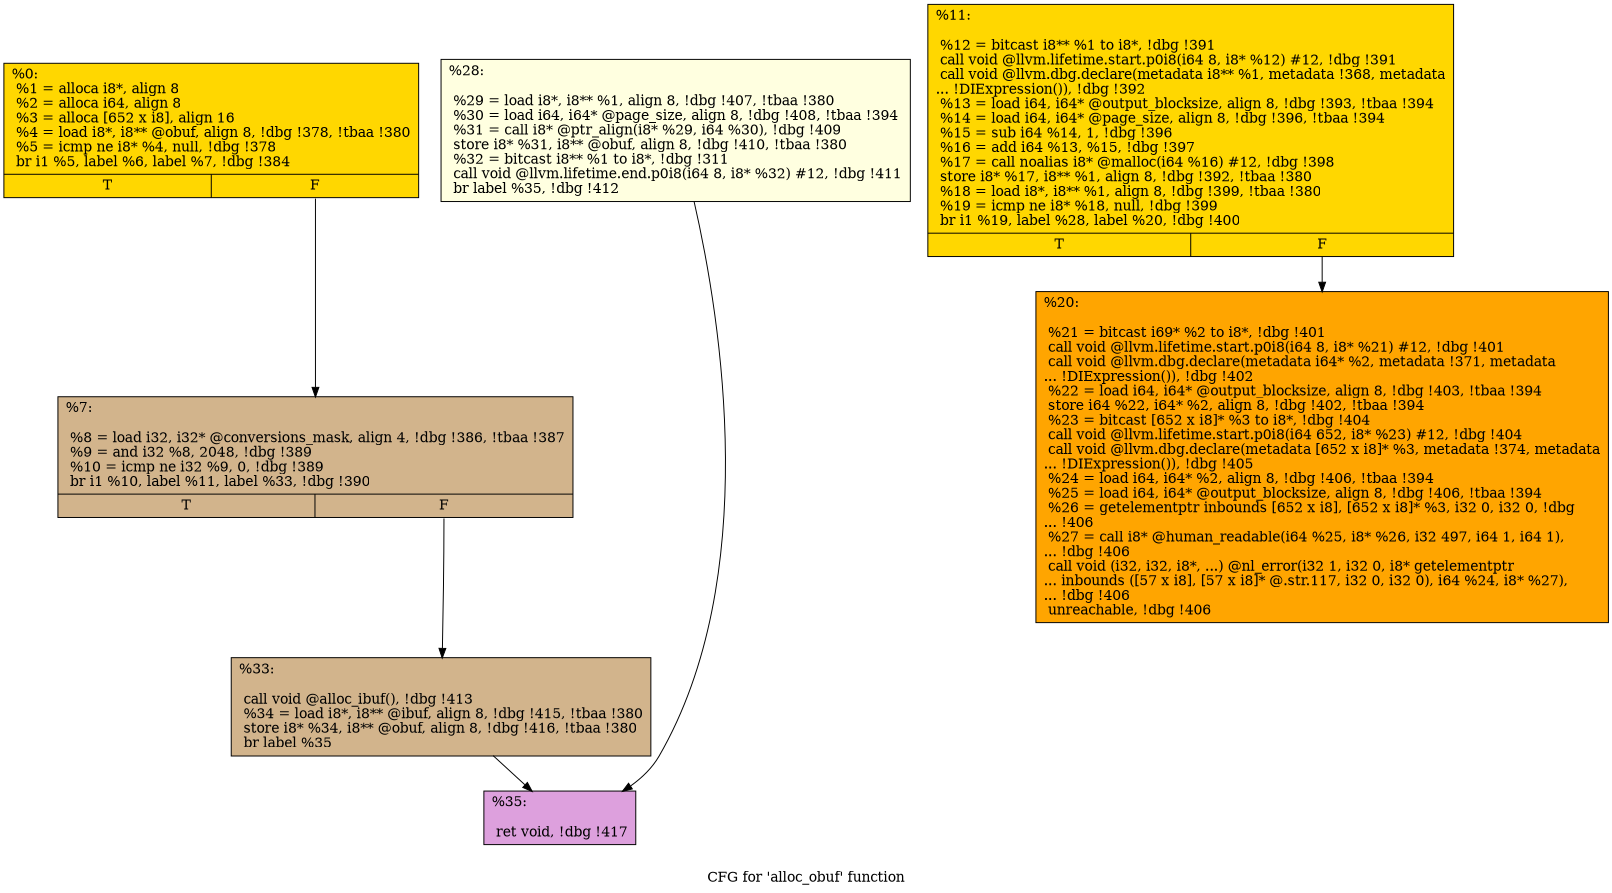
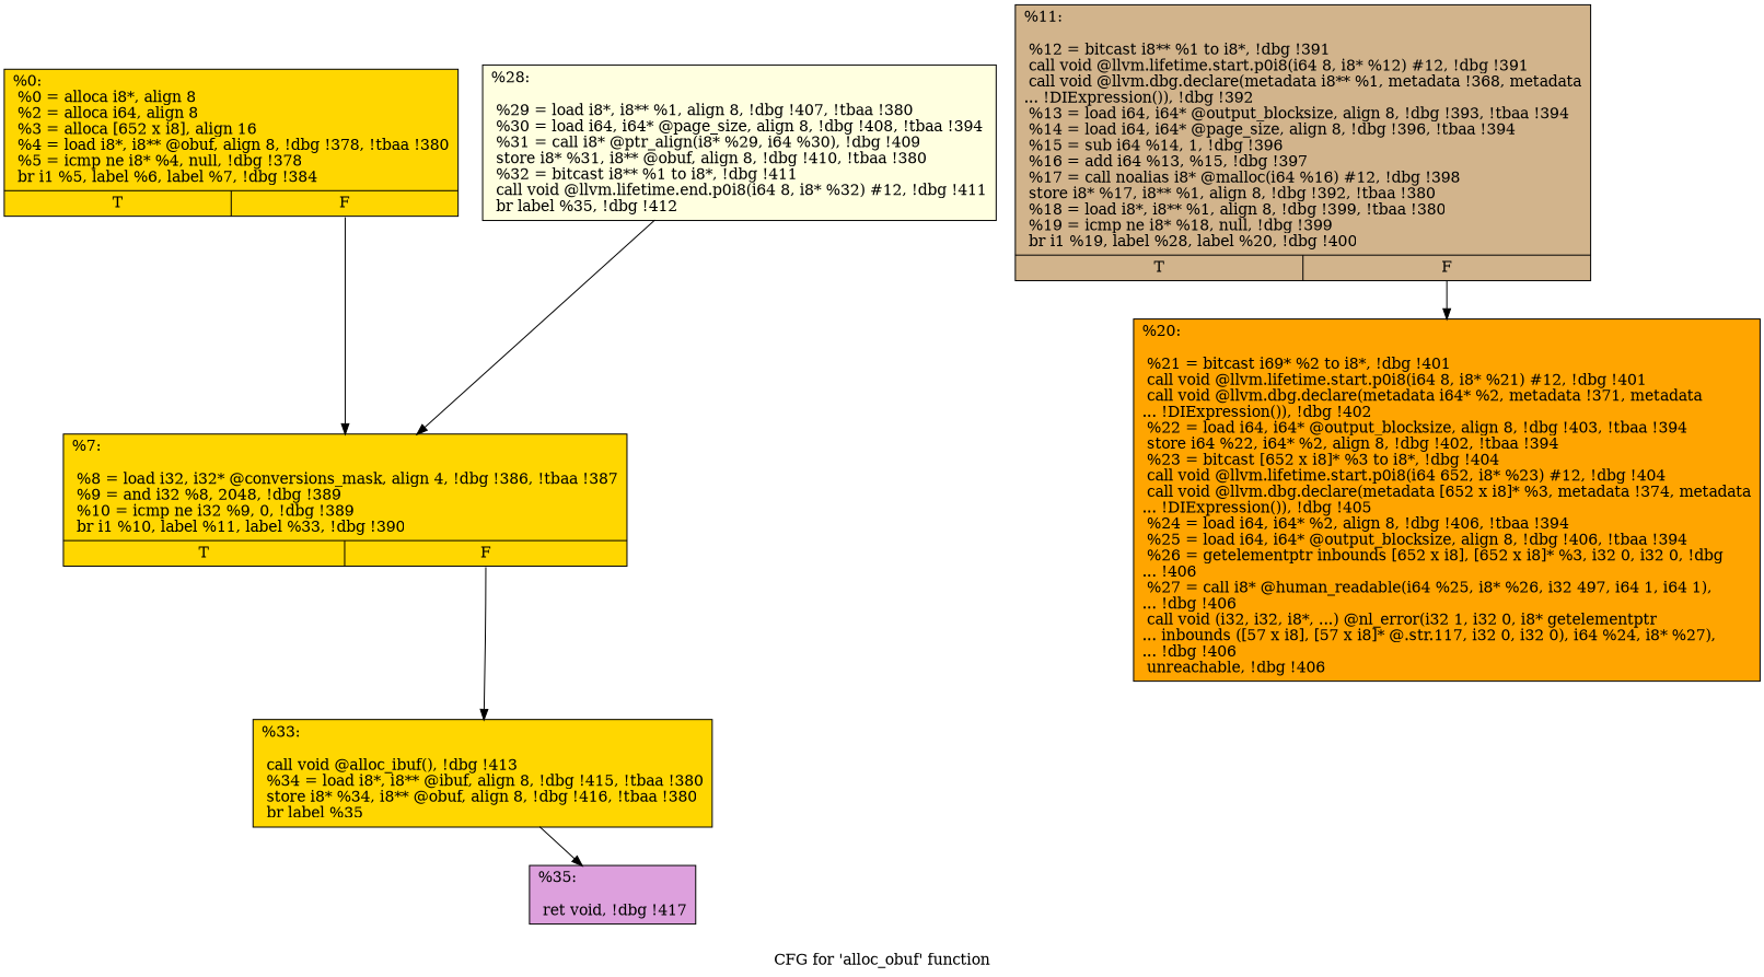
  digraph {
    label="CFG for 'alloc_obuf' function"
    node [fillcolor=gold shape=record style=filled]
    edge [tailport=s1]
-   n1 [label="{%0:\l  %1 = alloca i8*, align 8\l  %2 = alloca i64, align 8\l  %3 = alloca [652 x i8], align 16\l  %4 = load i8*, i8** @obuf, align 8, !dbg !378, !tbaa !380\l  %5 = icmp ne i8* %4, null, !dbg !378\l  br i1 %5, label %6, label %7, !dbg !384\l|{<s0>T|<s1>F}}"]
-   n2 [fillcolor=tan label="{%7:\l\l  %8 = load i32, i32* @conversions_mask, align 4, !dbg !386, !tbaa !387\l  %9 = and i32 %8, 2048, !dbg !389\l  %10 = icmp ne i32 %9, 0, !dbg !389\l  br i1 %10, label %11, label %33, !dbg !390\l|{<s0>T|<s1>F}}"]
-   n3 [fillcolor=tan label="{%33:\l\l  call void @alloc_ibuf(), !dbg !413\l  %34 = load i8*, i8** @ibuf, align 8, !dbg !415, !tbaa !380\l  store i8* %34, i8** @obuf, align 8, !dbg !416, !tbaa !380\l  br label %35\l}"]
+   n1 [label="{%0:\l  %0 = alloca i8*, align 8\l  %2 = alloca i64, align 8\l  %3 = alloca [652 x i8], align 16\l  %4 = load i8*, i8** @obuf, align 8, !dbg !378, !tbaa !380\l  %5 = icmp ne i8* %4, null, !dbg !378\l  br i1 %5, label %6, label %7, !dbg !384\l|{<s0>T|<s1>F}}"]
+   n2 [label="{%7:\l\l  %8 = load i32, i32* @conversions_mask, align 4, !dbg !386, !tbaa !387\l  %9 = and i32 %8, 2048, !dbg !389\l  %10 = icmp ne i32 %9, 0, !dbg !389\l  br i1 %10, label %11, label %33, !dbg !390\l|{<s0>T|<s1>F}}"]
+   n3 [label="{%33:\l\l  call void @alloc_ibuf(), !dbg !413\l  %34 = load i8*, i8** @ibuf, align 8, !dbg !415, !tbaa !380\l  store i8* %34, i8** @obuf, align 8, !dbg !416, !tbaa !380\l  br label %35\l}"]
    n4 [fillcolor=plum label="{%35:\l\l  ret void, !dbg !417\l}"]
-   n5 [label="{%11:\l\l  %12 = bitcast i8** %1 to i8*, !dbg !391\l  call void @llvm.lifetime.start.p0i8(i64 8, i8* %12) #12, !dbg !391\l  call void @llvm.dbg.declare(metadata i8** %1, metadata !368, metadata\l... !DIExpression()), !dbg !392\l  %13 = load i64, i64* @output_blocksize, align 8, !dbg !393, !tbaa !394\l  %14 = load i64, i64* @page_size, align 8, !dbg !396, !tbaa !394\l  %15 = sub i64 %14, 1, !dbg !396\l  %16 = add i64 %13, %15, !dbg !397\l  %17 = call noalias i8* @malloc(i64 %16) #12, !dbg !398\l  store i8* %17, i8** %1, align 8, !dbg !392, !tbaa !380\l  %18 = load i8*, i8** %1, align 8, !dbg !399, !tbaa !380\l  %19 = icmp ne i8* %18, null, !dbg !399\l  br i1 %19, label %28, label %20, !dbg !400\l|{<s0>T|<s1>F}}"]
+   n5 [fillcolor=tan label="{%11:\l\l  %12 = bitcast i8** %1 to i8*, !dbg !391\l  call void @llvm.lifetime.start.p0i8(i64 8, i8* %12) #12, !dbg !391\l  call void @llvm.dbg.declare(metadata i8** %1, metadata !368, metadata\l... !DIExpression()), !dbg !392\l  %13 = load i64, i64* @output_blocksize, align 8, !dbg !393, !tbaa !394\l  %14 = load i64, i64* @page_size, align 8, !dbg !396, !tbaa !394\l  %15 = sub i64 %14, 1, !dbg !396\l  %16 = add i64 %13, %15, !dbg !397\l  %17 = call noalias i8* @malloc(i64 %16) #12, !dbg !398\l  store i8* %17, i8** %1, align 8, !dbg !392, !tbaa !380\l  %18 = load i8*, i8** %1, align 8, !dbg !399, !tbaa !380\l  %19 = icmp ne i8* %18, null, !dbg !399\l  br i1 %19, label %28, label %20, !dbg !400\l|{<s0>T|<s1>F}}"]
    n6 [fillcolor=orange label="{%20:\l\l  %21 = bitcast i69* %2 to i8*, !dbg !401\l  call void @llvm.lifetime.start.p0i8(i64 8, i8* %21) #12, !dbg !401\l  call void @llvm.dbg.declare(metadata i64* %2, metadata !371, metadata\l... !DIExpression()), !dbg !402\l  %22 = load i64, i64* @output_blocksize, align 8, !dbg !403, !tbaa !394\l  store i64 %22, i64* %2, align 8, !dbg !402, !tbaa !394\l  %23 = bitcast [652 x i8]* %3 to i8*, !dbg !404\l  call void @llvm.lifetime.start.p0i8(i64 652, i8* %23) #12, !dbg !404\l  call void @llvm.dbg.declare(metadata [652 x i8]* %3, metadata !374, metadata\l... !DIExpression()), !dbg !405\l  %24 = load i64, i64* %2, align 8, !dbg !406, !tbaa !394\l  %25 = load i64, i64* @output_blocksize, align 8, !dbg !406, !tbaa !394\l  %26 = getelementptr inbounds [652 x i8], [652 x i8]* %3, i32 0, i32 0, !dbg\l... !406\l  %27 = call i8* @human_readable(i64 %25, i8* %26, i32 497, i64 1, i64 1),\l... !dbg !406\l  call void (i32, i32, i8*, ...) @nl_error(i32 1, i32 0, i8* getelementptr\l... inbounds ([57 x i8], [57 x i8]* @.str.117, i32 0, i32 0), i64 %24, i8* %27),\l... !dbg !406\l  unreachable, !dbg !406\l}"]
-   n7 [fillcolor=lightyellow label="{%28:\l\l  %29 = load i8*, i8** %1, align 8, !dbg !407, !tbaa !380\l  %30 = load i64, i64* @page_size, align 8, !dbg !408, !tbaa !394\l  %31 = call i8* @ptr_align(i8* %29, i64 %30), !dbg !409\l  store i8* %31, i8** @obuf, align 8, !dbg !410, !tbaa !380\l  %32 = bitcast i8** %1 to i8*, !dbg !311\l  call void @llvm.lifetime.end.p0i8(i64 8, i8* %32) #12, !dbg !411\l  br label %35, !dbg !412\l}"]
+   n7 [fillcolor=lightyellow label="{%28:\l\l  %29 = load i8*, i8** %1, align 8, !dbg !407, !tbaa !380\l  %30 = load i64, i64* @page_size, align 8, !dbg !408, !tbaa !394\l  %31 = call i8* @ptr_align(i8* %29, i64 %30), !dbg !409\l  store i8* %31, i8** @obuf, align 8, !dbg !410, !tbaa !380\l  %32 = bitcast i8** %1 to i8*, !dbg !411\l  call void @llvm.lifetime.end.p0i8(i64 8, i8* %32) #12, !dbg !411\l  br label %35, !dbg !412\l}"]
    n1 -> n2
    n2 -> n3
    n3 -> n4 [tailport=""]
    n5 -> n6
-   n7 -> n4 [tailport=""]
+   n7 -> n2 [tailport=""]
  }
